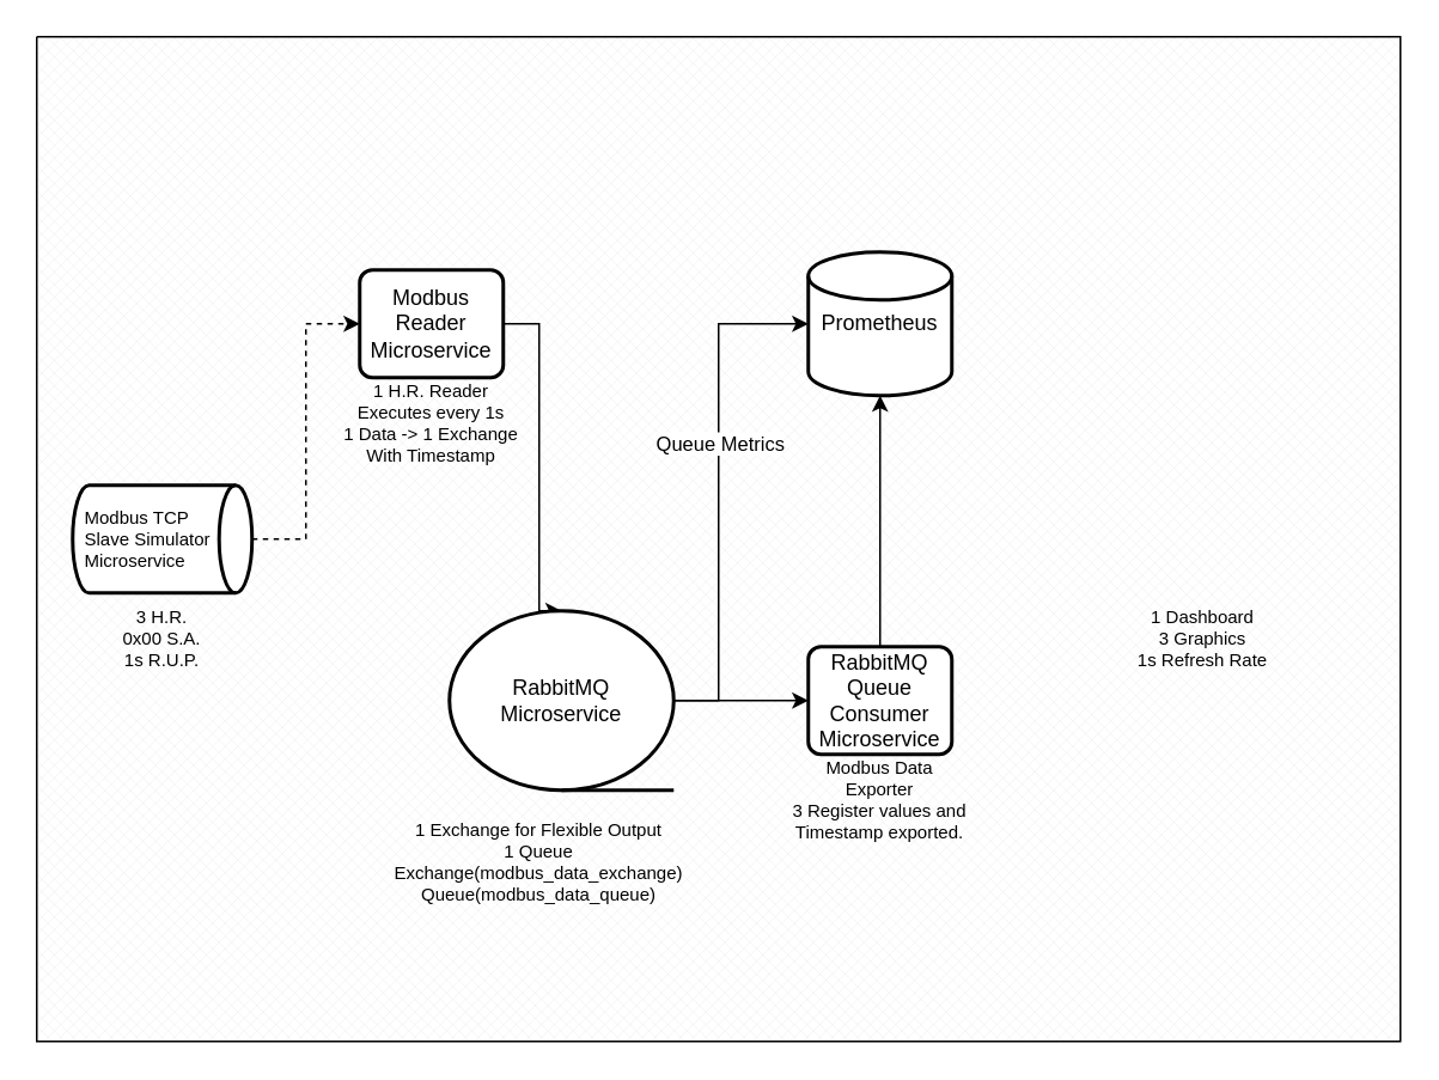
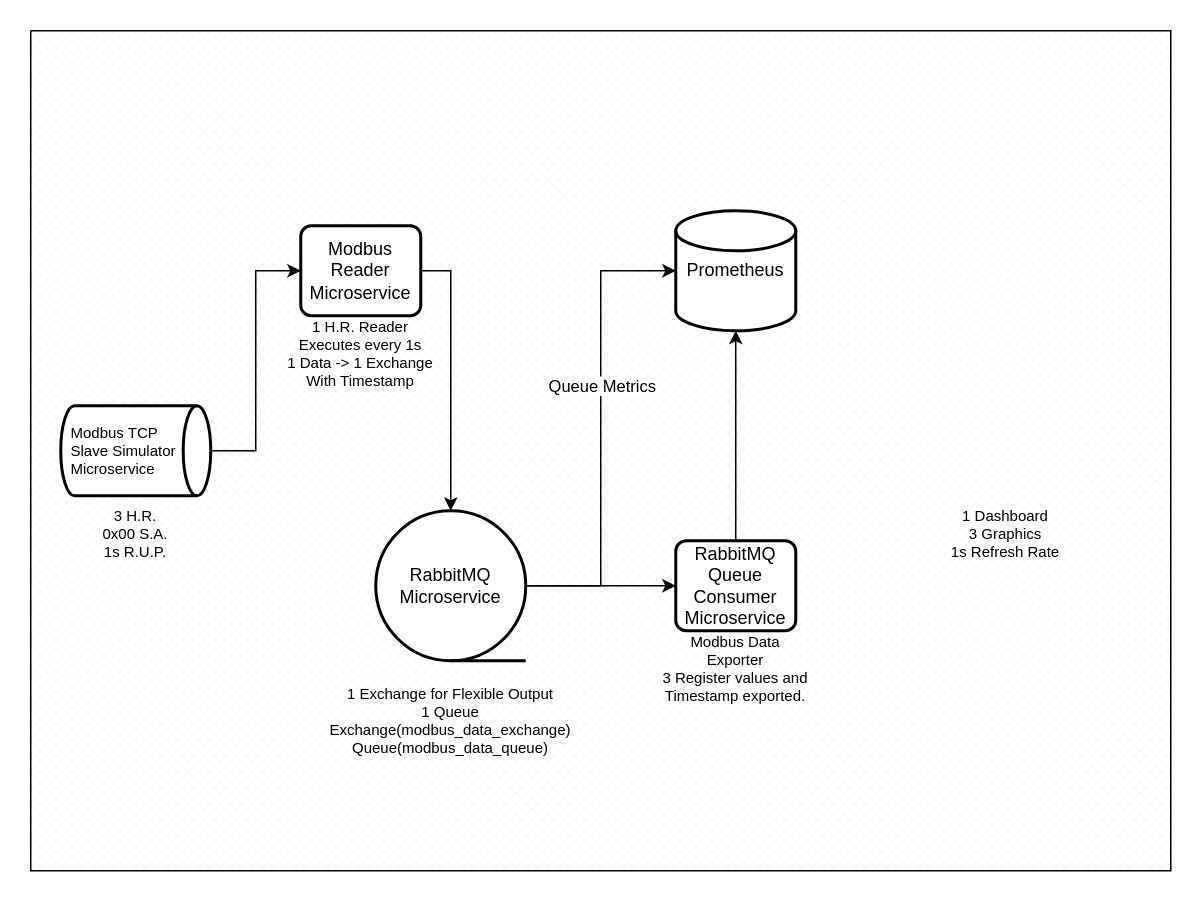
  <mxCell id="0" />
  <mxCell id="1" parent="0" />
  <mxCell id="2" value="" style="verticalLabelPosition=bottom;verticalAlign=top;html=1;shape=mxgraph.basic.patternFillRect;fillStyle=diagGrid;step=5;fillStrokeWidth=0.2;fillStrokeColor=#dddddd;movable=0;resizable=0;rotatable=0;deletable=0;editable=0;locked=1;connectable=0;" vertex="1" parent="1"><mxGeometry x="20" y="20" width="760" height="560" as="geometry" /></mxCell>
  <mxCell id="3" value="" style="shape=image;html=1;verticalAlign=top;verticalLabelPosition=bottom;labelBackgroundColor=#ffffff;imageAspect=0;aspect=fixed;image=https://cdn1.iconfinder.com/data/icons/ionicons-fill-vol-2/512/logo-docker-128.png" vertex="1" parent="1"><mxGeometry x="30" y="30" width="50" height="50" as="geometry" /></mxCell>
- <mxCell id="4" style="edgeStyle=orthogonalEdgeStyle;rounded=0;orthogonalLoop=1;jettySize=auto;html=1;entryX=0;entryY=0.5;entryDx=0;entryDy=0;dashed=1;" edge="1" parent="1" source="5" target="8"><mxGeometry relative="1" as="geometry" /></mxCell>
+ <mxCell id="4" style="edgeStyle=orthogonalEdgeStyle;rounded=0;orthogonalLoop=1;jettySize=auto;html=1;entryX=0;entryY=0.5;entryDx=0;entryDy=0;" edge="1" parent="1" source="5" target="8"><mxGeometry relative="1" as="geometry" /></mxCell>
  <mxCell id="5" value="Modbus TCP&lt;br&gt;Slave Simulator Microservice" style="strokeWidth=2;html=1;shape=mxgraph.flowchart.direct_data;whiteSpace=wrap;fontSize=10;align=left;spacingLeft=5;" vertex="1" parent="1"><mxGeometry x="40" y="270" width="100" height="60" as="geometry" /></mxCell>
  <mxCell id="6" value="3 H.R.&lt;br style=&quot;font-size: 10px;&quot;&gt;0x00 S.A.&lt;br style=&quot;font-size: 10px;&quot;&gt;1s R.U.P." style="text;html=1;strokeColor=none;fillColor=none;align=center;verticalAlign=middle;whiteSpace=wrap;rounded=0;fontSize=10;" vertex="1" parent="1"><mxGeometry x="40" y="330" width="100" height="50" as="geometry" /></mxCell>
  <mxCell id="7" style="edgeStyle=orthogonalEdgeStyle;rounded=0;orthogonalLoop=1;jettySize=auto;html=1;entryX=0.5;entryY=0;entryDx=0;entryDy=0;entryPerimeter=0;" edge="1" parent="1" source="8" target="11"><mxGeometry relative="1" as="geometry"><mxPoint x="300" y="200" as="targetPoint" /><Array as="points"><mxPoint x="300" y="180" /></Array></mxGeometry></mxCell>
  <mxCell id="8" value="Modbus Reader&lt;br&gt;Microservice" style="rounded=1;whiteSpace=wrap;html=1;absoluteArcSize=1;arcSize=14;strokeWidth=2;" vertex="1" parent="1"><mxGeometry x="200" y="150" width="80" height="60" as="geometry" /></mxCell>
  <mxCell id="9" value="1 H.R. Reader&lt;br&gt;Executes every 1s&lt;br&gt;1 Data -&amp;gt; 1 Exchange&lt;br&gt;With Timestamp" style="text;html=1;strokeColor=none;fillColor=none;align=center;verticalAlign=middle;whiteSpace=wrap;rounded=0;fontSize=10;" vertex="1" parent="1"><mxGeometry x="190" y="210" width="100" height="50" as="geometry" /></mxCell>
  <mxCell id="10" style="edgeStyle=orthogonalEdgeStyle;rounded=0;orthogonalLoop=1;jettySize=auto;html=1;entryX=0;entryY=0.5;entryDx=0;entryDy=0;" edge="1" parent="1" source="11" target="13"><mxGeometry relative="1" as="geometry" /></mxCell>
- <mxCell id="11" value="RabbitMQ Microservice" style="strokeWidth=2;html=1;shape=mxgraph.flowchart.sequential_data;whiteSpace=wrap;" vertex="1" parent="1"><mxGeometry x="250" y="340" width="125" height="100" as="geometry" /></mxCell>
+ <mxCell id="11" value="RabbitMQ Microservice" style="strokeWidth=2;html=1;shape=mxgraph.flowchart.sequential_data;whiteSpace=wrap;" vertex="1" parent="1"><mxGeometry x="250" y="340" width="100" height="100" as="geometry" /></mxCell>
  <mxCell id="12" value="1 Exchange for Flexible Output&lt;br&gt;1 Queue&lt;br&gt;Exchange(modbus_data_exchange)&lt;br&gt;Queue(modbus_data_queue)" style="text;html=1;strokeColor=none;fillColor=none;align=center;verticalAlign=middle;whiteSpace=wrap;rounded=0;fontSize=10;" vertex="1" parent="1"><mxGeometry x="250" y="455" width="100" height="50" as="geometry" /></mxCell>
  <mxCell id="13" value="RabbitMQ Queue Consumer Microservice" style="rounded=1;whiteSpace=wrap;html=1;absoluteArcSize=1;arcSize=14;strokeWidth=2;" vertex="1" parent="1"><mxGeometry x="450" y="360" width="80" height="60" as="geometry" /></mxCell>
  <mxCell id="14" value="Prometheus" style="strokeWidth=2;html=1;shape=mxgraph.flowchart.database;whiteSpace=wrap;" vertex="1" parent="1"><mxGeometry x="450" y="140" width="80" height="80" as="geometry" /></mxCell>
  <mxCell id="15" style="edgeStyle=orthogonalEdgeStyle;rounded=0;orthogonalLoop=1;jettySize=auto;html=1;entryX=0.5;entryY=1;entryDx=0;entryDy=0;entryPerimeter=0;" edge="1" parent="1" source="13" target="14"><mxGeometry relative="1" as="geometry" /></mxCell>
  <mxCell id="16" style="edgeStyle=orthogonalEdgeStyle;rounded=0;orthogonalLoop=1;jettySize=auto;html=1;entryX=0;entryY=0.5;entryDx=0;entryDy=0;entryPerimeter=0;" edge="1" parent="1" source="11" target="14"><mxGeometry relative="1" as="geometry"><Array as="points"><mxPoint x="400" y="390" /><mxPoint x="400" y="180" /></Array></mxGeometry></mxCell>
  <mxCell id="17" value="Queue Metrics" style="edgeLabel;html=1;align=center;verticalAlign=middle;resizable=0;points=[];" vertex="1" connectable="0" parent="16"><mxGeometry x="0.187" relative="1" as="geometry"><mxPoint as="offset" /></mxGeometry></mxCell>
  <mxCell id="18" value="Modbus Data Exporter&lt;br&gt;3 Register values and Timestamp exported." style="text;html=1;strokeColor=none;fillColor=none;align=center;verticalAlign=middle;whiteSpace=wrap;rounded=0;fontSize=10;" vertex="1" parent="1"><mxGeometry x="440" y="420" width="100" height="50" as="geometry" /></mxCell>
  <mxCell id="19" value="1 Dashboard&lt;br&gt;3 Graphics&lt;br&gt;1s Refresh Rate" style="text;html=1;strokeColor=none;fillColor=none;align=center;verticalAlign=middle;whiteSpace=wrap;rounded=0;fontSize=10;" vertex="1" parent="1"><mxGeometry x="620" y="330" width="100" height="50" as="geometry" /></mxCell>
